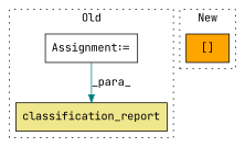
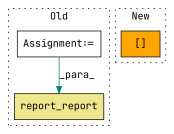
  digraph {
    fontname="JetBrains Mono"
    node [shape=box style=filled fontname="JetBrains Mono"]
-   n1 [a=32 l="22,1" label=classification_report s="1833,1878" fillcolor=khaki]
+   n1 [a=32 l="22,1" label=report_report s="1833,1878" fillcolor=khaki]
    n2 [a=7 l=1 label="Assignment:=" s=1644 fillcolor=white]
    n3 [a=2 l="12,1" label="[]" s="1172,1202" fillcolor=orange]
    subgraph cluster_1 {
      label=Old
      style=dotted
      n1
      n2
    }
    subgraph cluster_2 {
      label=New
      style=dotted
      n3
    }
    n2 -> n1 [label=_para_ color=teal style=solid fontname="JetBrains Mono"]
  }
